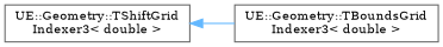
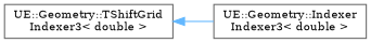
  digraph {
    rankdir=LR
    fontname="DejaVu Serif"
    node [color=grey40 fillcolor=white fontname="DejaVu Serif" fontsize=10 shape=box style=filled]
    n1 [height=0.2 label="UE::Geometry::TShiftGrid\lIndexer3\< double \>" width=0.4]
-   n2 [height=0.2 label="UE::Geometry::TBoundsGrid\lIndexer3\< double \>" width=0.4]
+   n2 [height=0.2 label="UE::Geometry::Indexer\lIndexer3\< double \>" width=0.4]
    n1 -> n2 [color=steelblue1 dir=back fontname="DejaVu Serif" fontsize=10 labelfontname=Helvetica labelfontsize=10 style=solid]
  }
